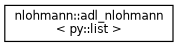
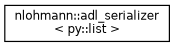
  digraph {
    rankdir=LR
-   n1 [color=black fillcolor=white fontname=Helvetica fontsize=10 height=0.2 label="nlohmann::adl_nlohmann\l\< py::list \>" shape=record style=filled width=0.4]
+   n1 [color=black fillcolor=white fontname=Helvetica fontsize=10 height=0.2 label="nlohmann::adl_serializer\l\< py::list \>" shape=record style=filled width=0.4]
  }
